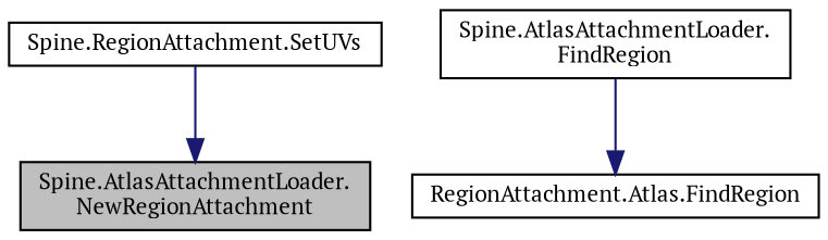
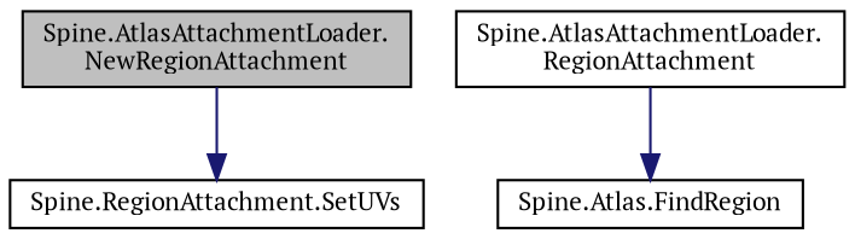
  digraph {
    fontname="PT Serif"
    rankdir=TB
    node [color=black fillcolor=white fontname="PT Serif" fontsize=10 shape=record style=filled]
    edge [color=midnightblue fontname="PT Serif" fontsize=10 labelfontname=Helvetica labelfontsize=10 style=solid]
    n1 [fillcolor=grey75 fontcolor=black height=0.2 label="Spine.AtlasAttachmentLoader.\lNewRegionAttachment" width=0.4]
    n2 [height=0.2 label="Spine.RegionAttachment.SetUVs" width=0.4]
-   n3 [height=0.2 label="Spine.AtlasAttachmentLoader.\lFindRegion" width=0.4]
-   n4 [height=0.2 label="RegionAttachment.Atlas.FindRegion" width=0.4]
-   n2 -> n1
+   n3 [height=0.2 label="Spine.AtlasAttachmentLoader.\lRegionAttachment" width=0.4]
+   n4 [height=0.2 label="Spine.Atlas.FindRegion" width=0.4]
+   n1 -> n2
    n3 -> n4
  }
